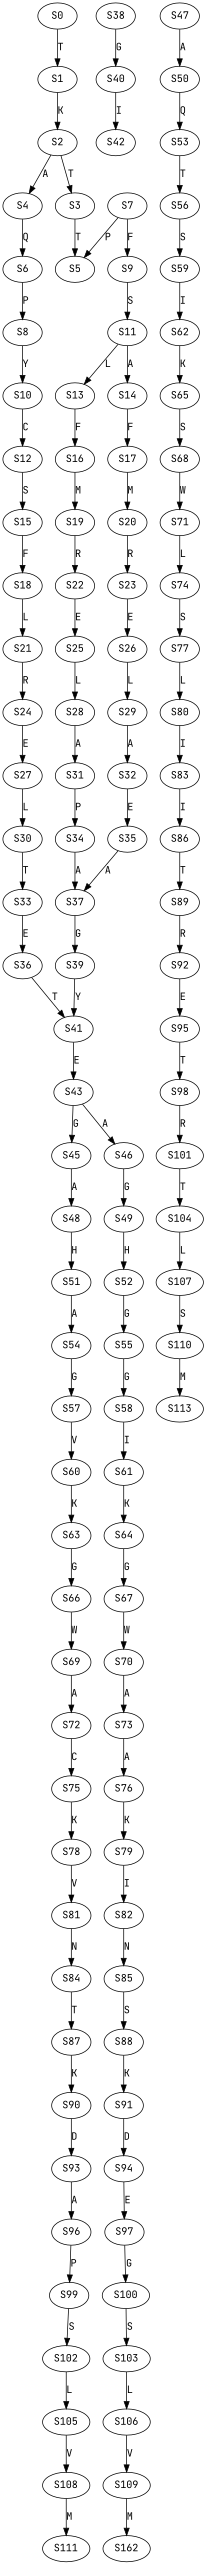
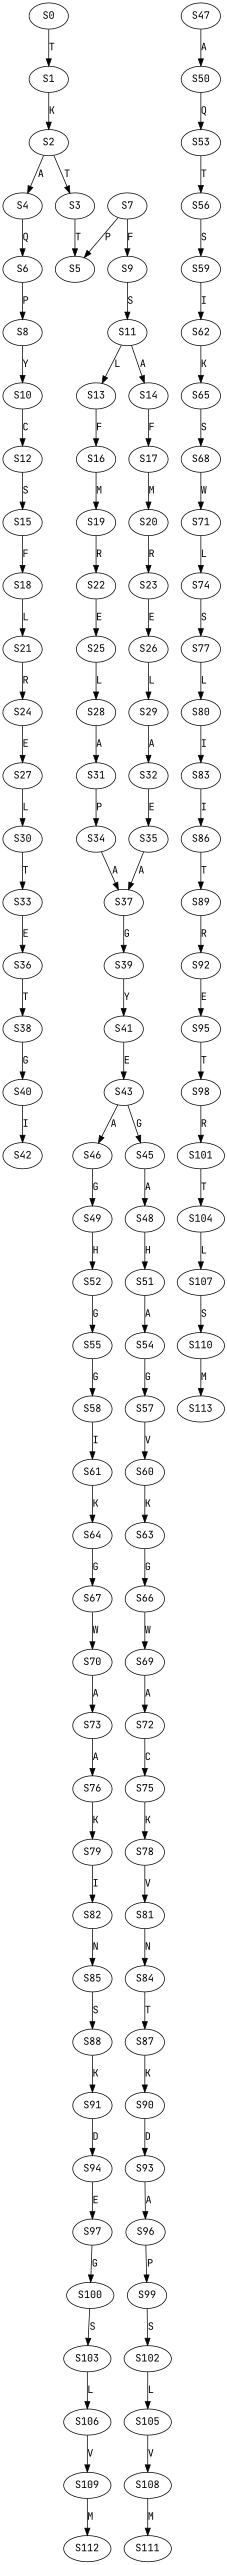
  strict digraph {
    fontname="JetBrains Mono"
    node [fontname="JetBrains Mono"]
    edge [fontname="JetBrains Mono"]
    S0
    S1
    S2
    S3
    S4
    S5
    S6
    S8
    S7
    S9
    S10
    S11
    S12
    S13
    S14
    S15
    S16
    S17
    S18
    S19
    S20
    S21
    S22
    S23
    S24
    S25
    S26
    S27
    S28
    S29
    S30
    S31
    S32
    S33
    S34
    S35
    S36
    S37
    S38
    S39
    S40
    S41
    S42
    S43
    S45
    S46
    S48
    S49
    S47
    S50
    S51
    S52
    S53
    S54
    S55
    S56
    S57
    S58
    S59
    S60
    S61
    S62
    S63
    S64
    S65
    S66
    S67
    S68
    S69
    S70
    S71
    S72
    S73
    S74
    S75
    S76
    S77
    S78
    S79
    S80
    S81
    S82
    S83
    S84
    S85
    S86
    S87
    S88
    S89
    S90
    S91
    S92
    S93
    S94
    S95
    S96
    S97
    S98
    S99
    S100
    S101
    S102
    S103
    S104
    S105
    S106
    S107
    S108
    S109
    S110
    S111
-   S112 [label=S162]
+   S112
    S113
    S0 -> S1 [label=T]
    S1 -> S2 [label=K]
    S2 -> S3 [label=T]
    S2 -> S4 [label=A]
    S3 -> S5 [label=T]
    S4 -> S6 [label=Q]
    S6 -> S8 [label=P]
    S8 -> S10 [label=Y]
    S7 -> S5 [label=P]
    S7 -> S9 [label=F]
    S9 -> S11 [label=S]
    S10 -> S12 [label=C]
    S11 -> S13 [label=L]
    S11 -> S14 [label=A]
    S12 -> S15 [label=S]
    S13 -> S16 [label=F]
    S14 -> S17 [label=F]
    S15 -> S18 [label=F]
    S16 -> S19 [label=M]
    S17 -> S20 [label=M]
    S18 -> S21 [label=L]
    S19 -> S22 [label=R]
    S20 -> S23 [label=R]
    S21 -> S24 [label=R]
    S22 -> S25 [label=E]
    S23 -> S26 [label=E]
    S24 -> S27 [label=E]
    S25 -> S28 [label=L]
    S26 -> S29 [label=L]
    S27 -> S30 [label=L]
    S28 -> S31 [label=A]
    S29 -> S32 [label=A]
    S30 -> S33 [label=T]
    S31 -> S34 [label=P]
    S32 -> S35 [label=E]
    S33 -> S36 [label=E]
    S34 -> S37 [label=A]
    S35 -> S37 [label=A]
-   S36 -> S41 [label=T]
+   S36 -> S38 [label=T]
    S37 -> S39 [label=G]
    S38 -> S40 [label=G]
    S39 -> S41 [label=Y]
    S40 -> S42 [label=I]
    S41 -> S43 [label=E]
    S43 -> S45 [label=G]
    S43 -> S46 [label=A]
    S45 -> S48 [label=A]
    S46 -> S49 [label=G]
    S48 -> S51 [label=H]
    S49 -> S52 [label=H]
    S47 -> S50 [label=A]
    S50 -> S53 [label=Q]
    S51 -> S54 [label=A]
    S52 -> S55 [label=G]
    S53 -> S56 [label=T]
    S54 -> S57 [label=G]
    S55 -> S58 [label=G]
    S56 -> S59 [label=S]
    S57 -> S60 [label=V]
    S58 -> S61 [label=I]
    S59 -> S62 [label=I]
    S60 -> S63 [label=K]
    S61 -> S64 [label=K]
    S62 -> S65 [label=K]
    S63 -> S66 [label=G]
    S64 -> S67 [label=G]
    S65 -> S68 [label=S]
    S66 -> S69 [label=W]
    S67 -> S70 [label=W]
    S68 -> S71 [label=W]
    S69 -> S72 [label=A]
    S70 -> S73 [label=A]
    S71 -> S74 [label=L]
    S72 -> S75 [label=C]
    S73 -> S76 [label=A]
    S74 -> S77 [label=S]
    S75 -> S78 [label=K]
    S76 -> S79 [label=K]
    S77 -> S80 [label=L]
    S78 -> S81 [label=V]
    S79 -> S82 [label=I]
    S80 -> S83 [label=I]
    S81 -> S84 [label=N]
    S82 -> S85 [label=N]
    S83 -> S86 [label=I]
    S84 -> S87 [label=T]
    S85 -> S88 [label=S]
    S86 -> S89 [label=T]
    S87 -> S90 [label=K]
    S88 -> S91 [label=K]
    S89 -> S92 [label=R]
    S90 -> S93 [label=D]
    S91 -> S94 [label=D]
    S92 -> S95 [label=E]
    S93 -> S96 [label=A]
    S94 -> S97 [label=E]
    S95 -> S98 [label=T]
    S96 -> S99 [label=P]
    S97 -> S100 [label=G]
    S98 -> S101 [label=R]
    S99 -> S102 [label=S]
    S100 -> S103 [label=S]
    S101 -> S104 [label=T]
    S102 -> S105 [label=L]
    S103 -> S106 [label=L]
    S104 -> S107 [label=L]
    S105 -> S108 [label=V]
    S106 -> S109 [label=V]
    S107 -> S110 [label=S]
    S108 -> S111 [label=M]
    S109 -> S112 [label=M]
    S110 -> S113 [label=M]
  }
